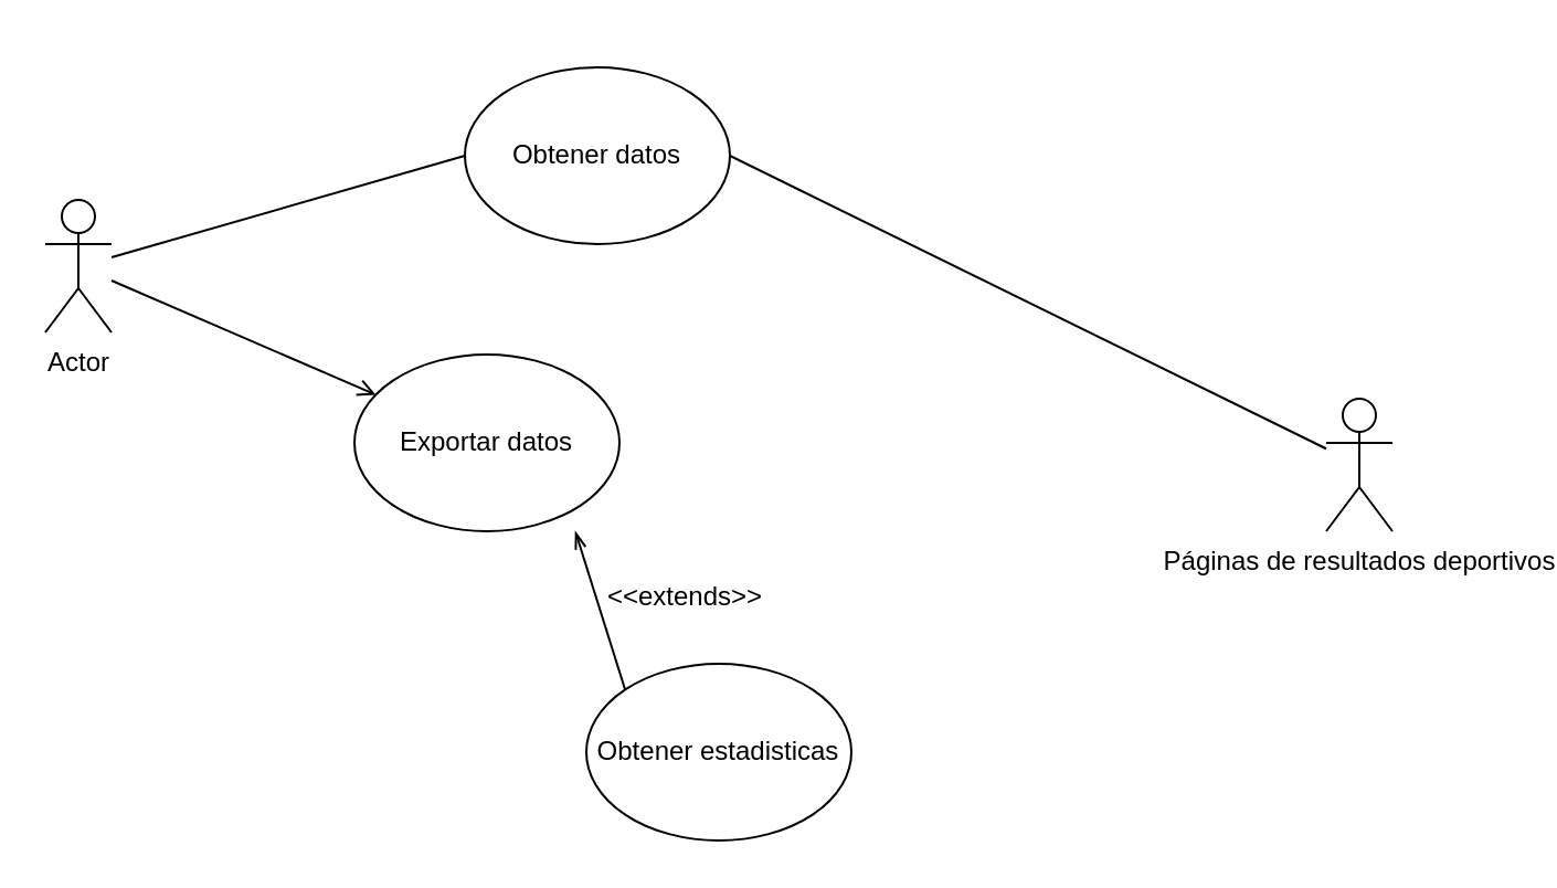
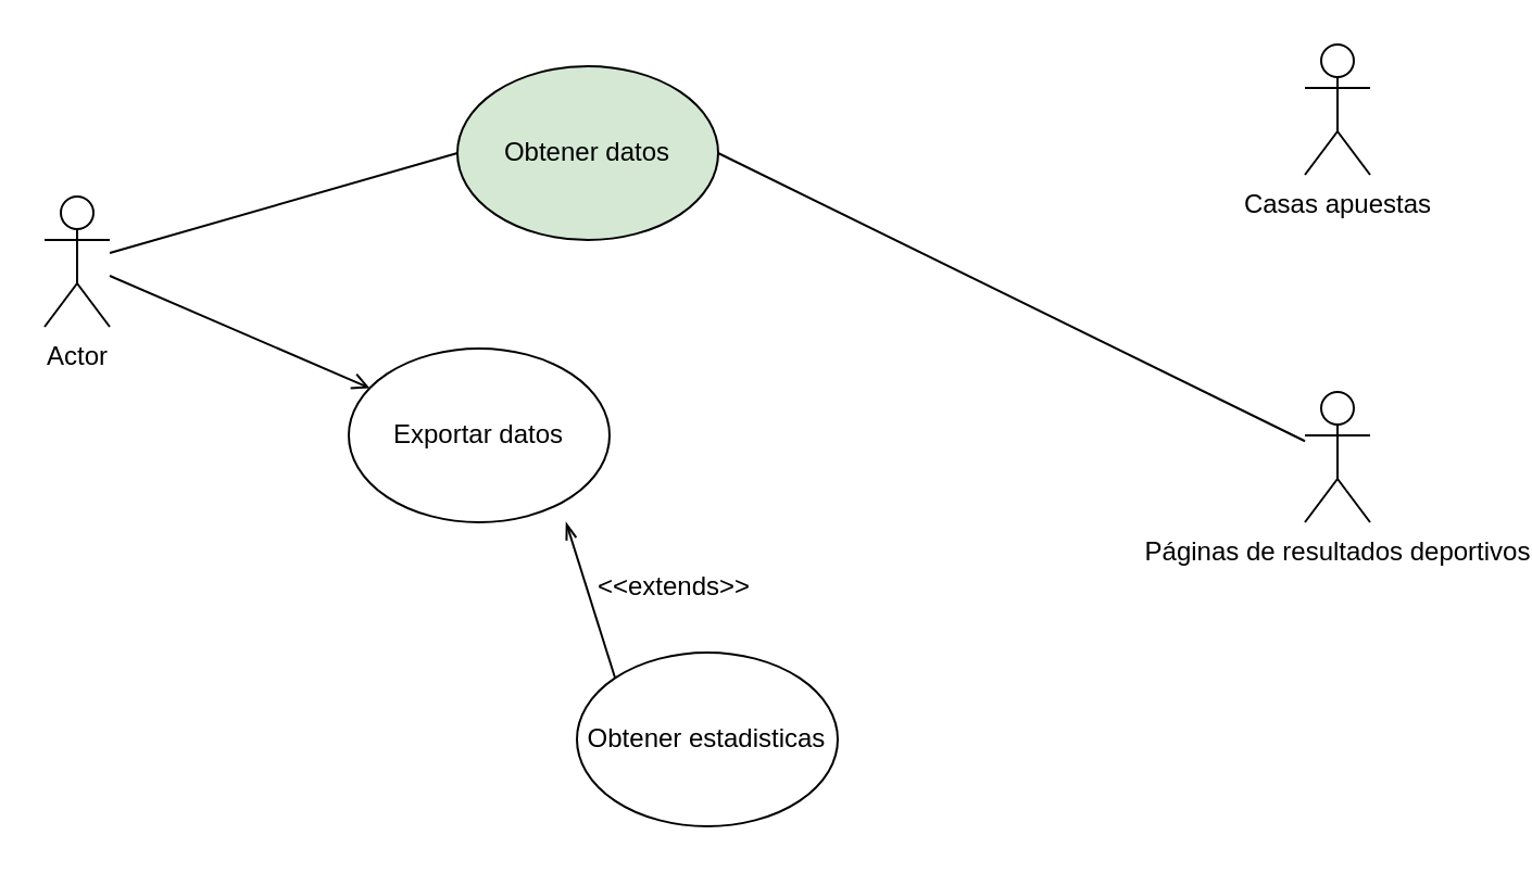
  <mxCell id="0" />
  <mxCell id="1" parent="0" />
  <mxCell id="2" style="edgeStyle=none;rounded=0;orthogonalLoop=1;jettySize=auto;html=1;entryX=0;entryY=0.5;entryDx=0;entryDy=0;endArrow=none;endFill=0;" edge="1" parent="1" target="5"><mxGeometry relative="1" as="geometry"><mxPoint x="50" y="116" as="sourcePoint" /></mxGeometry></mxCell>
  <mxCell id="3" style="edgeStyle=none;rounded=0;orthogonalLoop=1;jettySize=auto;html=1;endArrow=open;endFill=0;" edge="1" parent="1" source="4" target="9"><mxGeometry relative="1" as="geometry" /></mxCell>
  <mxCell id="4" value="Actor" style="shape=umlActor;verticalLabelPosition=bottom;labelBackgroundColor=#ffffff;verticalAlign=top;html=1;outlineConnect=0;" vertex="1" parent="1"><mxGeometry x="20" y="90" width="30" height="60" as="geometry" /></mxCell>
- <mxCell id="5" value="Obtener datos" style="ellipse;whiteSpace=wrap;html=1;" vertex="1" parent="1"><mxGeometry x="210" y="30" width="120" height="80" as="geometry" /></mxCell>
+ <mxCell id="5" value="Obtener datos" style="ellipse;whiteSpace=wrap;html=1;fillColor=#d5e8d4;" vertex="1" parent="1"><mxGeometry x="210" y="30" width="120" height="80" as="geometry" /></mxCell>
+ <mxCell id="6" value="Casas apuestas" style="shape=umlActor;verticalLabelPosition=bottom;labelBackgroundColor=#ffffff;verticalAlign=top;html=1;outlineConnect=0;" vertex="1" parent="1"><mxGeometry x="600" y="20" width="30" height="60" as="geometry" /></mxCell>
  <mxCell id="7" style="edgeStyle=none;rounded=0;orthogonalLoop=1;jettySize=auto;html=1;endArrow=none;endFill=0;" edge="1" parent="1" source="8"><mxGeometry relative="1" as="geometry"><mxPoint x="330" y="70" as="targetPoint" /></mxGeometry></mxCell>
  <mxCell id="8" value="Páginas de resultados deportivos" style="shape=umlActor;verticalLabelPosition=bottom;labelBackgroundColor=#ffffff;verticalAlign=top;html=1;outlineConnect=0;" vertex="1" parent="1"><mxGeometry x="600" y="180" width="30" height="60" as="geometry" /></mxCell>
  <mxCell id="9" value="Exportar datos" style="ellipse;whiteSpace=wrap;html=1;" vertex="1" parent="1"><mxGeometry x="160" y="160" width="120" height="80" as="geometry" /></mxCell>
  <mxCell id="10" style="rounded=0;orthogonalLoop=1;jettySize=auto;html=1;exitX=0;exitY=0;exitDx=0;exitDy=0;endArrow=openThin;endFill=0;" edge="1" parent="1" source="11"><mxGeometry relative="1" as="geometry"><mxPoint x="260" y="240" as="targetPoint" /></mxGeometry></mxCell>
  <mxCell id="11" value="Obtener estadisticas" style="ellipse;whiteSpace=wrap;html=1;" vertex="1" parent="1"><mxGeometry x="265" y="300" width="120" height="80" as="geometry" /></mxCell>
  <mxCell id="12" value="&amp;lt;&amp;lt;extends&amp;gt;&amp;gt;" style="text;html=1;strokeColor=none;fillColor=none;align=center;verticalAlign=middle;whiteSpace=wrap;rounded=0;" vertex="1" parent="1"><mxGeometry x="290" y="260" width="40" height="20" as="geometry" /></mxCell>
